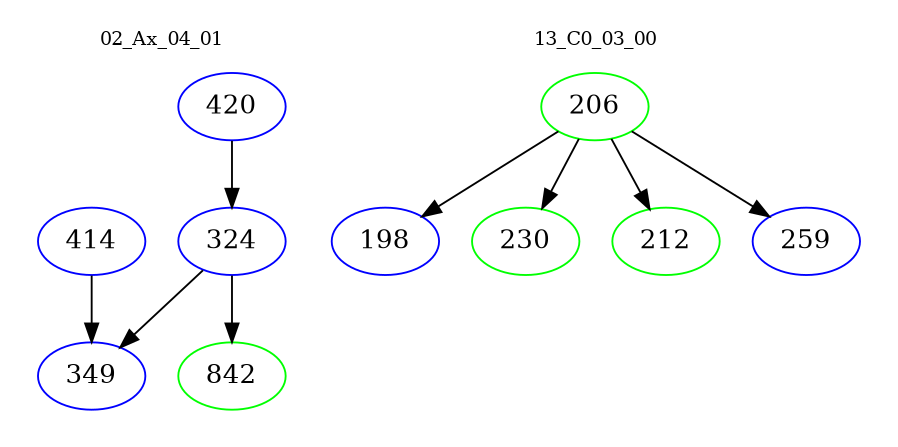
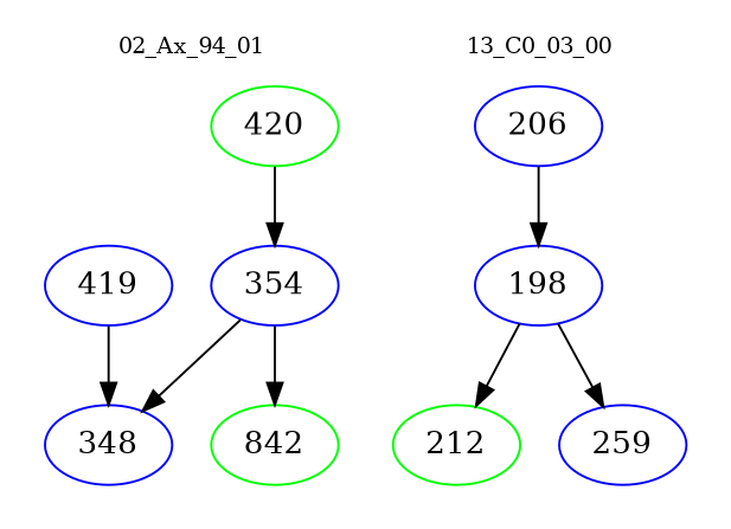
  digraph {
    node [color=blue]
    edge [color=black]
-   n1 [label=324]
+   n1 [label=354]
    n2 [color=green label=842]
-   n3 [label=420]
-   n4 [label=349]
-   n5 [label=414]
-   n6 [color=green label=206]
+   n3 [color=green label=420]
+   n4 [label=348]
+   n5 [label=419]
+   n6 [label=206]
    n7 [label=198]
-   n8 [color=green label=230]
    n9 [color=green label=212]
    n10 [label=259]
    subgraph cluster_1 {
      color=white
      fontsize=10
-     label="02_Ax_04_01"
+     label="02_Ax_94_01"
      n1
      n2
      n3
      n4
      n5
    }
    subgraph cluster_2 {
      color=white
      fontsize=10
      label="13_C0_03_00"
      n6
      n7
-     n8
      n9
      n10
    }
    n1 -> n2
    n1 -> n4
    n3 -> n1
    n5 -> n4
    n6 -> n7
-   n6 -> n8
-   n6 -> n9
-   n6 -> n10
+   n7 -> n9
+   n7 -> n10
  }
